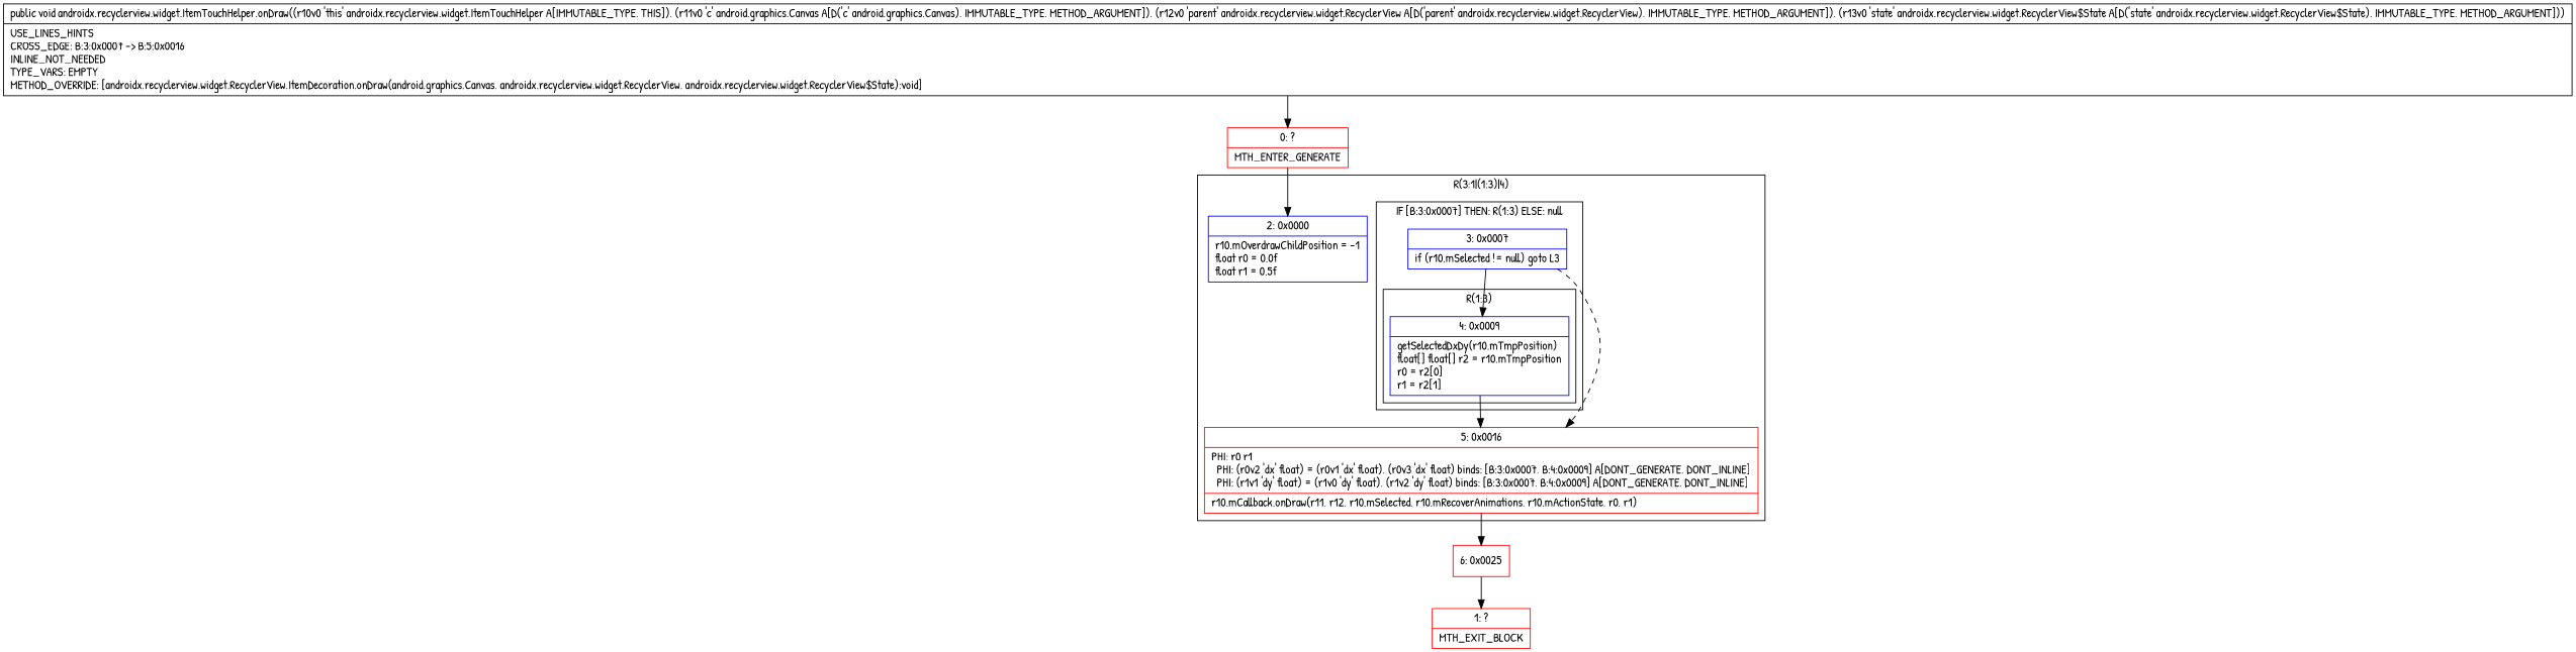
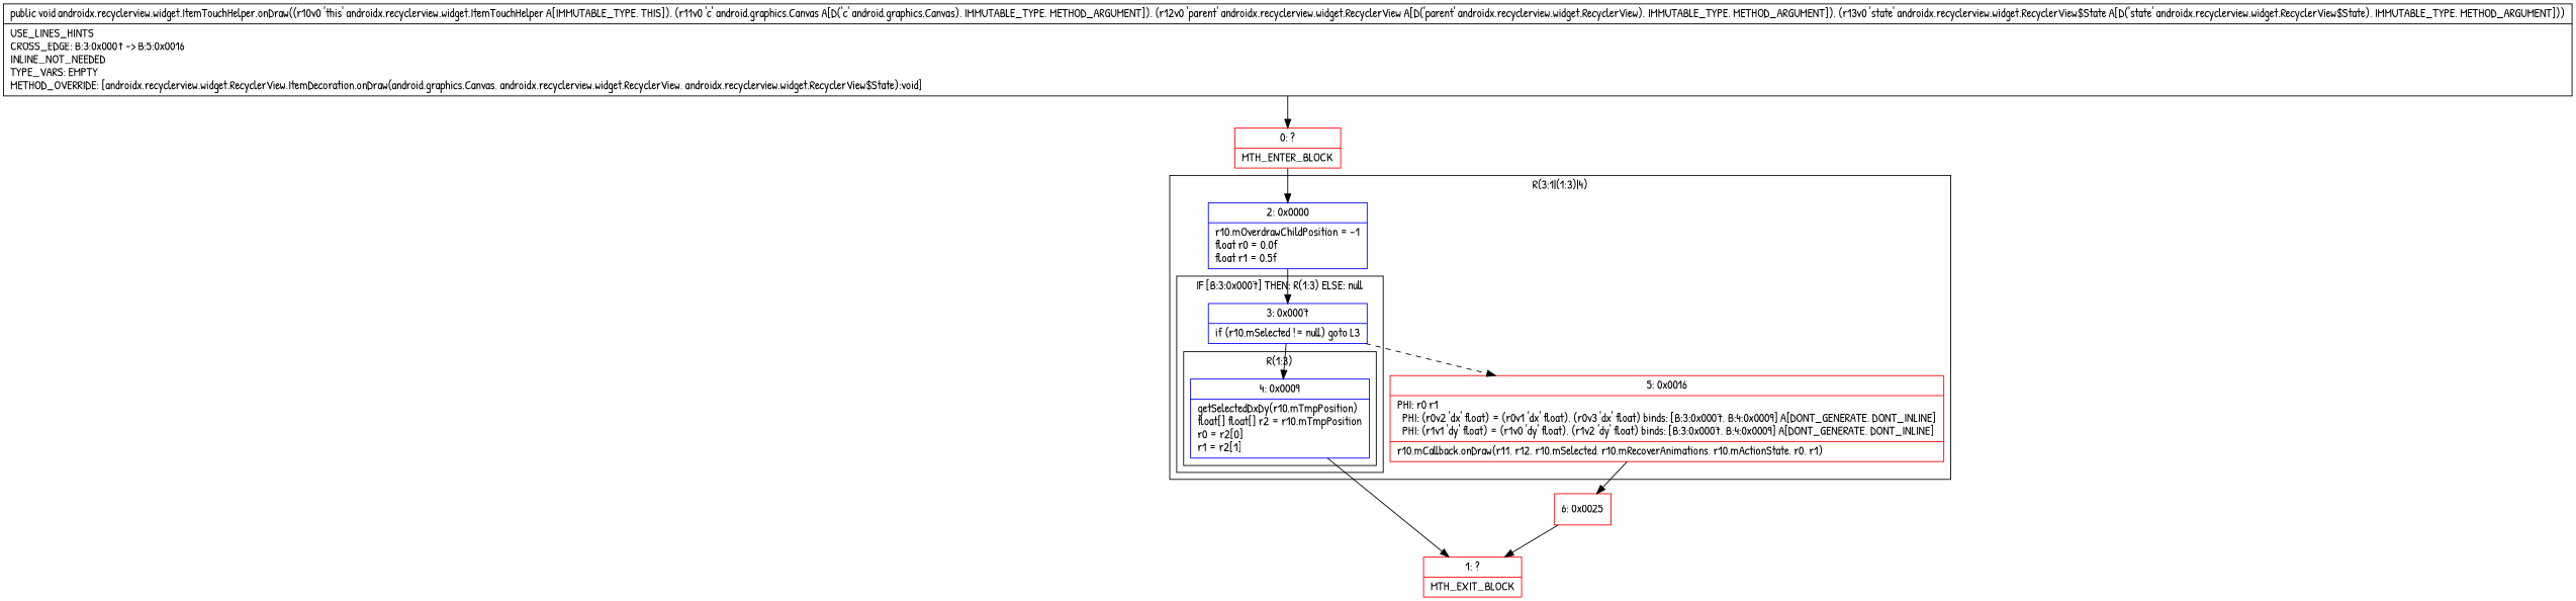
  digraph {
    fontname="Patrick Hand"
    node [color=red fontname="Patrick Hand" shape=record]
    edge [fontname="Patrick Hand"]
    n1 [color=blue label="{4\:\ 0x0009|getSelectedDxDy(r10.mTmpPosition)\lfloat[] float[] r2 = r10.mTmpPosition\lr0 = r2[0]\lr1 = r2[1]\l}"]
    n2 [color=blue label="{3\:\ 0x0007|if (r10.mSelected != null) goto L3\l}"]
    n3 [color=blue label="{2\:\ 0x0000|r10.mOverdrawChildPosition = \-1\lfloat r0 = 0.0f\lfloat r1 = 0.5f\l}"]
    n4 [label="{5\:\ 0x0016|PHI: r0 r1 \l  PHI: (r0v2 'dx' float) = (r0v1 'dx' float), (r0v3 'dx' float) binds: [B:3:0x0007, B:4:0x0009] A[DONT_GENERATE, DONT_INLINE]\l  PHI: (r1v1 'dy' float) = (r1v0 'dy' float), (r1v2 'dy' float) binds: [B:3:0x0007, B:4:0x0009] A[DONT_GENERATE, DONT_INLINE]\l|r10.mCallback.onDraw(r11, r12, r10.mSelected, r10.mRecoverAnimations, r10.mActionState, r0, r1)\l}"]
    n5 [label="{6\:\ 0x0025}"]
    n6 [label="{1\:\ ?|MTH_EXIT_BLOCK\l}"]
-   n7 [label="{0\:\ ?|MTH_ENTER_GENERATE\l}"]
+   n7 [label="{0\:\ ?|MTH_ENTER_BLOCK\l}"]
    n8 [label="{public void androidx.recyclerview.widget.ItemTouchHelper.onDraw((r10v0 'this' androidx.recyclerview.widget.ItemTouchHelper A[IMMUTABLE_TYPE, THIS]), (r11v0 'c' android.graphics.Canvas A[D('c' android.graphics.Canvas), IMMUTABLE_TYPE, METHOD_ARGUMENT]), (r12v0 'parent' androidx.recyclerview.widget.RecyclerView A[D('parent' androidx.recyclerview.widget.RecyclerView), IMMUTABLE_TYPE, METHOD_ARGUMENT]), (r13v0 'state' androidx.recyclerview.widget.RecyclerView$State A[D('state' androidx.recyclerview.widget.RecyclerView$State), IMMUTABLE_TYPE, METHOD_ARGUMENT]))  | USE_LINES_HINTS\lCROSS_EDGE: B:3:0x0007 \-\> B:5:0x0016\lINLINE_NOT_NEEDED\lTYPE_VARS: EMPTY\lMETHOD_OVERRIDE: [androidx.recyclerview.widget.RecyclerView.ItemDecoration.onDraw(android.graphics.Canvas, androidx.recyclerview.widget.RecyclerView, androidx.recyclerview.widget.RecyclerView$State):void]\l}" color=""]
    subgraph cluster_1 {
      label="R(3:1|(1:3)|4)"
      n3
      n4
      subgraph cluster_2 {
        label="IF [B:3:0x0007] THEN: R(1:3) ELSE: null"
        n2
        subgraph cluster_3 {
          label="R(1:3)"
          n1
        }
      }
    }
-   n1 -> n4
+   n1 -> n6
    n2 -> n1
    n2 -> n4 [style=dashed]
+   n3 -> n2
    n4 -> n5
    n5 -> n6
    n7 -> n3
    n8 -> n7
  }
